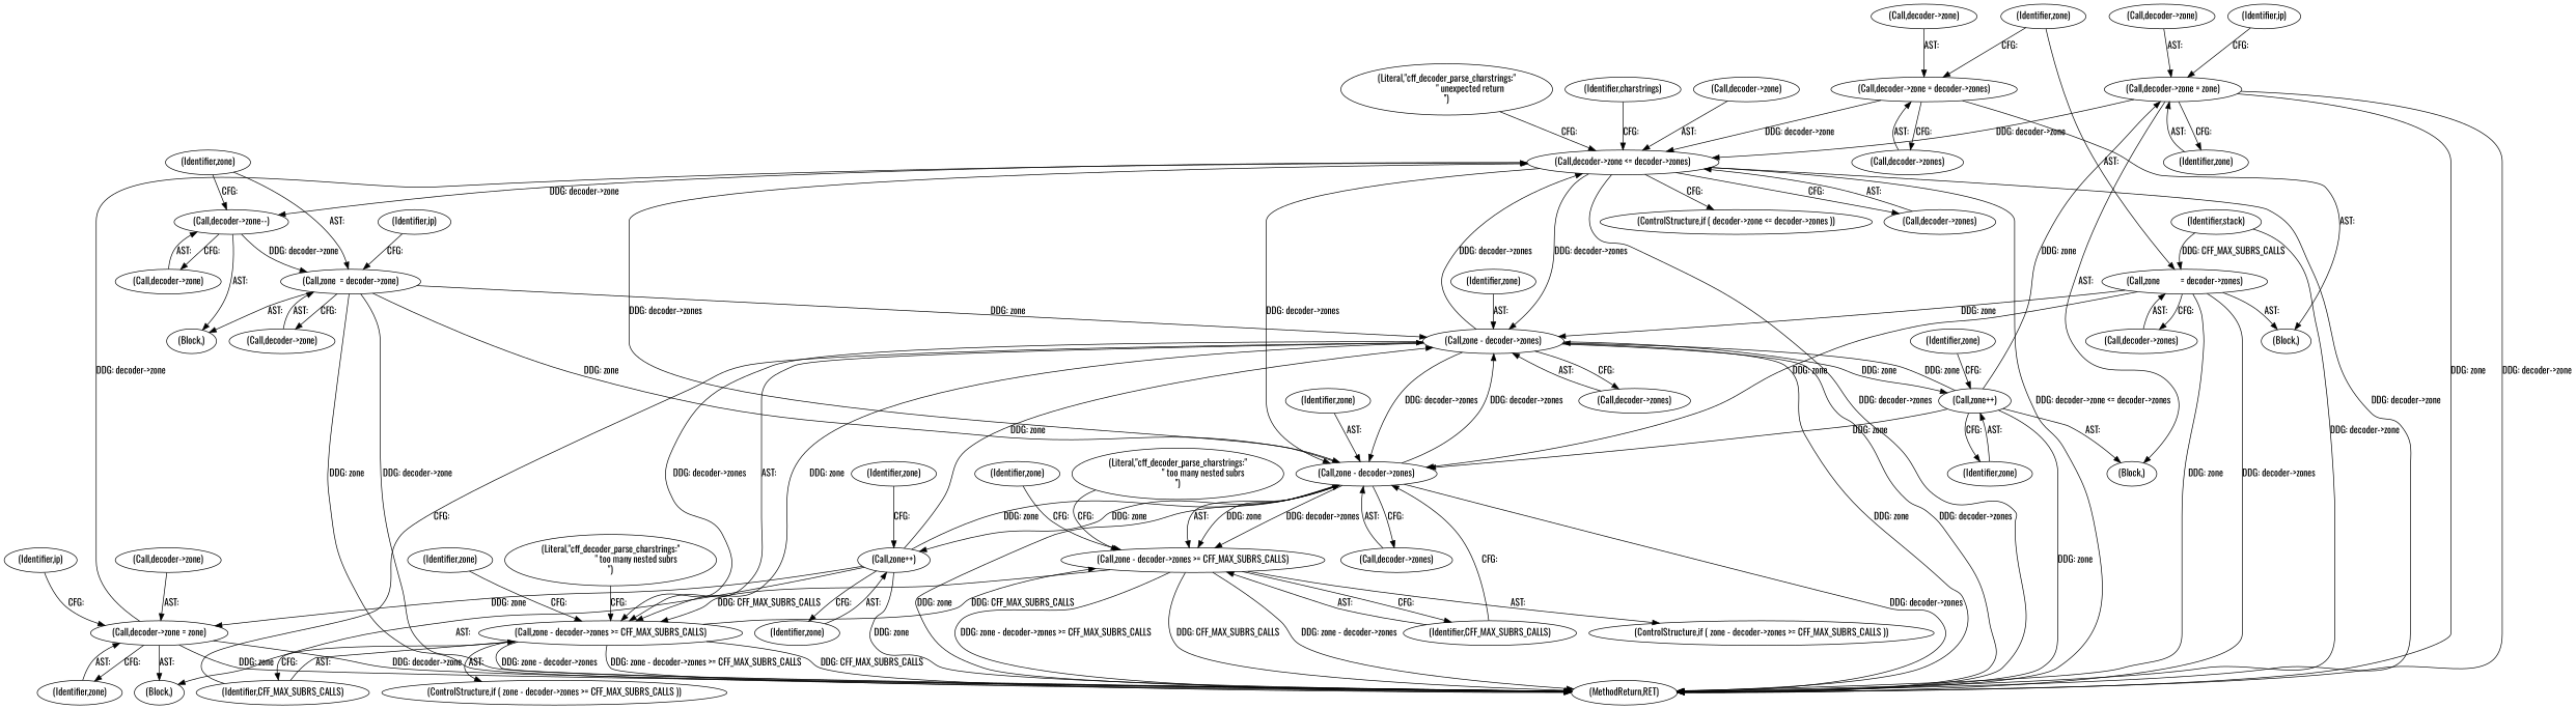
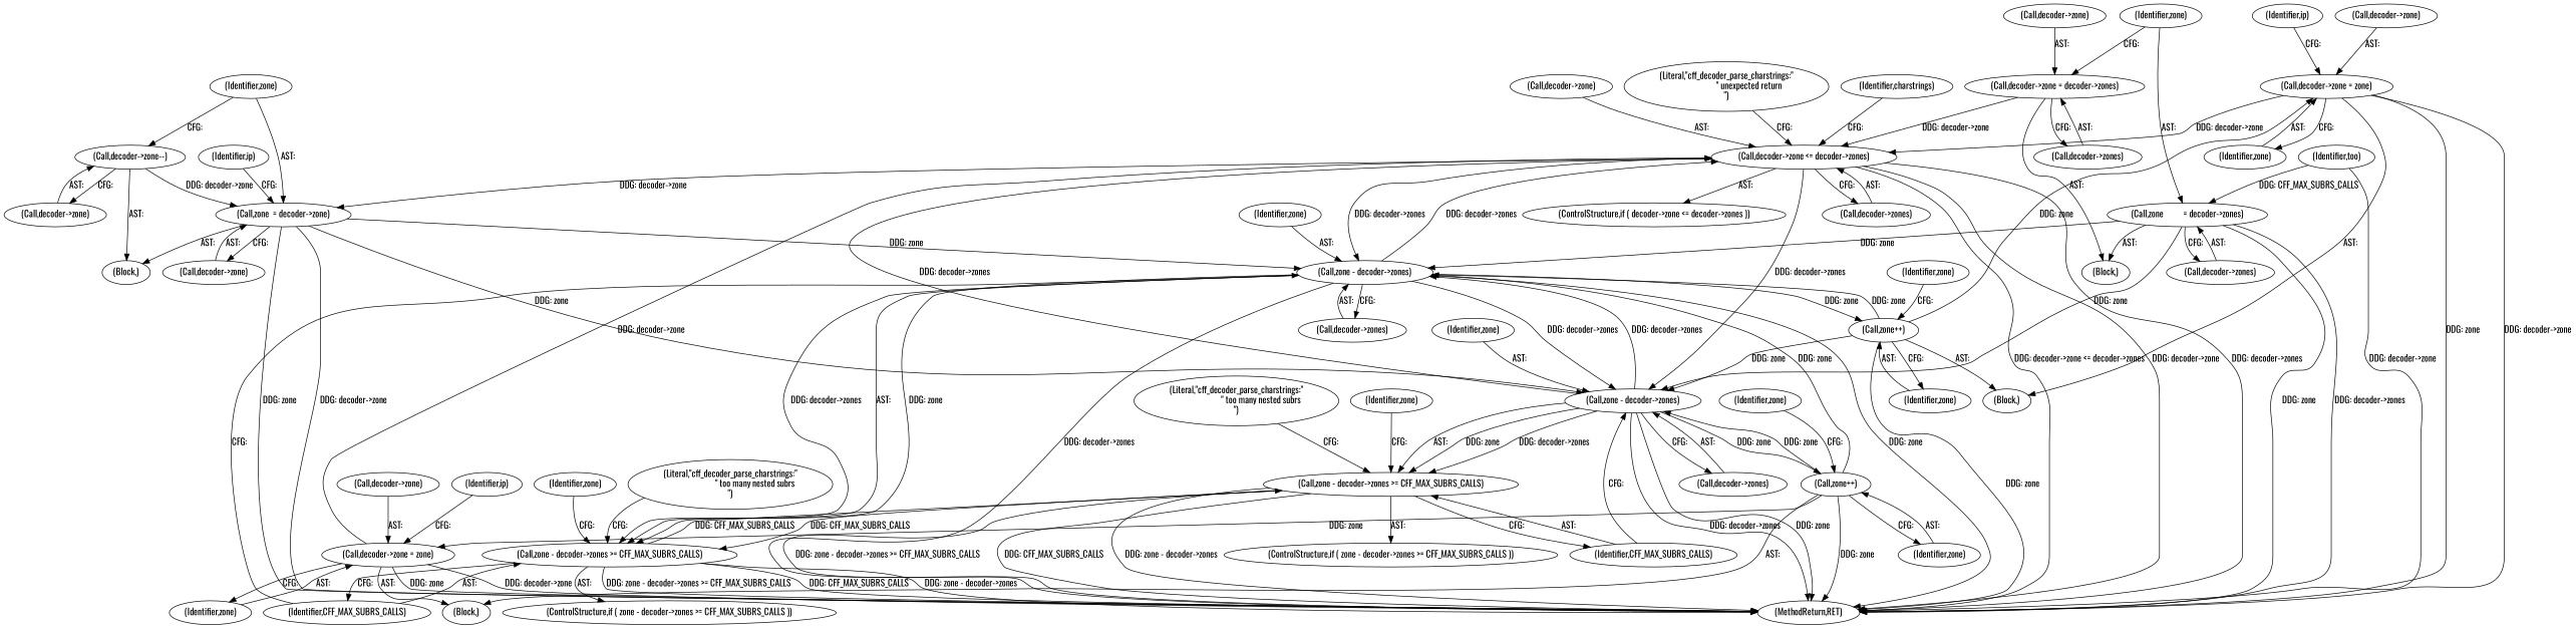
  digraph {
    fontname=Oswald
    node [fontname=Oswald]
    edge [fontname=Oswald]
    n1 [label="(Call,decoder->zone = zone)"]
    n2 [label="(Call,decoder->zone <= decoder->zones)"]
    n3 [label="(MethodReturn,RET)"]
    n4 [label="(Identifier,zone)"]
    n5 [label="(Block,)"]
    n6 [label="(Call,zone - decoder->zones)"]
    n7 [label="(Call,zone - decoder->zones)"]
    n8 [label="(Call,decoder->zone--)"]
    n9 [label="(ControlStructure,if ( decoder->zone <= decoder->zones ))"]
    n10 [label="(Call,decoder->zones)"]
    n11 [label="(Call,zone++)"]
    n12 [label="(Identifier,zone)"]
    n13 [label="(Call,zone - decoder->zones >= CFF_MAX_SUBRS_CALLS)"]
    n14 [label="(Call,decoder->zones)"]
    n15 [label="(Call,zone++)"]
    n16 [label="(Call,zone - decoder->zones >= CFF_MAX_SUBRS_CALLS)"]
    n17 [label="(Call,decoder->zones)"]
    n18 [label="(Identifier,CFF_MAX_SUBRS_CALLS)"]
    n19 [label="(ControlStructure,if ( zone - decoder->zones >= CFF_MAX_SUBRS_CALLS ))"]
    n20 [label="(Call,zone  = decoder->zone)"]
    n21 [label="(Call,decoder->zone)"]
    n22 [label="(Block,)"]
    n23 [label="(Call,decoder->zone)"]
    n24 [label="(Call,decoder->zone = decoder->zones)"]
    n25 [label="(Block,)"]
    n26 [label="(Call,decoder->zones)"]
    n27 [label="(Call,decoder->zone = zone)"]
    n28 [label="(Block,)"]
    n29 [label="(Identifier,zone)"]
    n30 [label="(Identifier,zone)"]
    n31 [label="(ControlStructure,if ( zone - decoder->zones >= CFF_MAX_SUBRS_CALLS ))"]
    n32 [label="(Identifier,CFF_MAX_SUBRS_CALLS)"]
    n33 [label="(Call,zone          = decoder->zones)"]
    n34 [label="(Call,decoder->zones)"]
    n35 [label="(Identifier,zone)"]
    n36 [label="(Literal,\"cff_decoder_parse_charstrings:\"\n                         \" too many nested subrs\n\")"]
    n37 [label="(Identifier,zone)"]
    n38 [label="(Literal,\"cff_decoder_parse_charstrings:\"\n                         \" too many nested subrs\n\")"]
    n39 [label="(Call,decoder->zone)"]
    n40 [label="(Identifier,zone)"]
    n41 [label="(Identifier,zone)"]
    n42 [label="(Literal,\"cff_decoder_parse_charstrings:\"\n                       \" unexpected return\n\")"]
    n43 [label="(Call,decoder->zone)"]
    n44 [label="(Identifier,ip)"]
    n45 [label="(Identifier,zone)"]
    n46 [label="(Identifier,charstrings)"]
    n47 [label="(Identifier,zone)"]
    n48 [label="(Identifier,zone)"]
    n49 [label="(Call,decoder->zone)"]
    n50 [label="(Identifier,ip)"]
-   n51 [label="(Identifier,stack)"]
+   n51 [label="(Identifier,too)"]
    n52 [label="(Identifier,zone)"]
    n53 [label="(Identifier,ip)"]
    n54 [label="(Call,decoder->zone)"]
    n1 -> n2 [label="DDG: decoder->zone"]
    n1 -> n3 [label="DDG: zone"]
    n1 -> n3 [label="DDG: decoder->zone"]
    n1 -> n4 [label="CFG: "]
    n1 -> n5 [label="AST: "]
    n2 -> n3 [label="DDG: decoder->zone <= decoder->zones"]
    n2 -> n3 [label="DDG: decoder->zone"]
    n2 -> n3 [label="DDG: decoder->zones"]
    n2 -> n6 [label="DDG: decoder->zones"]
    n2 -> n7 [label="DDG: decoder->zones"]
-   n2 -> n8 [label="DDG: decoder->zone"]
-   n2 -> n9 [label="CFG: "]
+   n2 -> n20 [label="DDG: decoder->zone"]
+   n2 -> n9 [label="AST: "]
    n2 -> n10 [label="CFG: "]
    n4 -> n1 [label="AST: "]
    n6 -> n2 [label="DDG: decoder->zones"]
    n6 -> n3 [label="DDG: decoder->zones"]
    n6 -> n3 [label="DDG: zone"]
    n6 -> n7 [label="DDG: decoder->zones"]
    n6 -> n11 [label="DDG: zone"]
    n6 -> n13 [label="AST: "]
    n6 -> n13 [label="DDG: zone"]
    n6 -> n13 [label="DDG: decoder->zones"]
    n6 -> n14 [label="CFG: "]
    n7 -> n2 [label="DDG: decoder->zones"]
    n7 -> n3 [label="DDG: decoder->zones"]
    n7 -> n3 [label="DDG: zone"]
    n7 -> n6 [label="DDG: decoder->zones"]
    n7 -> n15 [label="DDG: zone"]
    n7 -> n16 [label="AST: "]
    n7 -> n16 [label="DDG: zone"]
    n7 -> n16 [label="DDG: decoder->zones"]
    n7 -> n17 [label="CFG: "]
    n8 -> n20 [label="DDG: decoder->zone"]
    n8 -> n22 [label="AST: "]
    n8 -> n23 [label="CFG: "]
    n10 -> n2 [label="AST: "]
    n11 -> n1 [label="DDG: zone"]
    n11 -> n3 [label="DDG: zone"]
    n11 -> n5 [label="AST: "]
    n11 -> n6 [label="DDG: zone"]
    n11 -> n7 [label="DDG: zone"]
    n11 -> n12 [label="CFG: "]
    n12 -> n11 [label="AST: "]
    n13 -> n3 [label="DDG: CFF_MAX_SUBRS_CALLS"]
    n13 -> n3 [label="DDG: zone - decoder->zones"]
    n13 -> n3 [label="DDG: zone - decoder->zones >= CFF_MAX_SUBRS_CALLS"]
    n13 -> n16 [label="DDG: CFF_MAX_SUBRS_CALLS"]
    n13 -> n18 [label="CFG: "]
    n13 -> n19 [label="AST: "]
    n14 -> n6 [label="AST: "]
    n15 -> n3 [label="DDG: zone"]
    n15 -> n6 [label="DDG: zone"]
    n15 -> n7 [label="DDG: zone"]
    n15 -> n27 [label="DDG: zone"]
    n15 -> n28 [label="AST: "]
    n15 -> n30 [label="CFG: "]
    n16 -> n3 [label="DDG: zone - decoder->zones >= CFF_MAX_SUBRS_CALLS"]
    n16 -> n3 [label="DDG: CFF_MAX_SUBRS_CALLS"]
    n16 -> n3 [label="DDG: zone - decoder->zones"]
    n16 -> n13 [label="DDG: CFF_MAX_SUBRS_CALLS"]
    n16 -> n31 [label="AST: "]
    n16 -> n32 [label="CFG: "]
    n17 -> n7 [label="AST: "]
    n18 -> n6 [label="CFG: "]
    n18 -> n13 [label="AST: "]
    n20 -> n3 [label="DDG: zone"]
    n20 -> n3 [label="DDG: decoder->zone"]
    n20 -> n6 [label="DDG: zone"]
    n20 -> n7 [label="DDG: zone"]
    n20 -> n21 [label="CFG: "]
    n20 -> n22 [label="AST: "]
    n21 -> n20 [label="AST: "]
    n23 -> n8 [label="AST: "]
    n24 -> n2 [label="DDG: decoder->zone"]
    n24 -> n25 [label="AST: "]
    n24 -> n26 [label="CFG: "]
    n26 -> n24 [label="AST: "]
    n27 -> n2 [label="DDG: decoder->zone"]
    n27 -> n3 [label="DDG: zone"]
    n27 -> n3 [label="DDG: decoder->zone"]
    n27 -> n28 [label="AST: "]
    n27 -> n29 [label="CFG: "]
    n29 -> n27 [label="AST: "]
    n30 -> n15 [label="AST: "]
    n32 -> n7 [label="CFG: "]
    n32 -> n16 [label="AST: "]
    n33 -> n3 [label="DDG: zone"]
    n33 -> n3 [label="DDG: decoder->zones"]
    n33 -> n6 [label="DDG: zone"]
    n33 -> n7 [label="DDG: zone"]
    n33 -> n25 [label="AST: "]
    n33 -> n34 [label="CFG: "]
    n34 -> n33 [label="AST: "]
    n35 -> n24 [label="CFG: "]
    n35 -> n33 [label="AST: "]
    n36 -> n16 [label="CFG: "]
    n37 -> n11 [label="CFG: "]
    n38 -> n13 [label="CFG: "]
    n39 -> n27 [label="AST: "]
    n40 -> n7 [label="AST: "]
    n41 -> n8 [label="CFG: "]
    n41 -> n20 [label="AST: "]
    n42 -> n2 [label="CFG: "]
    n43 -> n1 [label="AST: "]
    n44 -> n1 [label="CFG: "]
    n45 -> n6 [label="AST: "]
    n46 -> n2 [label="CFG: "]
    n47 -> n16 [label="CFG: "]
    n48 -> n13 [label="CFG: "]
    n49 -> n24 [label="AST: "]
    n50 -> n27 [label="CFG: "]
    n51 -> n3 [label="DDG: decoder->zone"]
    n51 -> n33 [label="DDG: CFF_MAX_SUBRS_CALLS"]
    n52 -> n15 [label="CFG: "]
    n53 -> n20 [label="CFG: "]
    n54 -> n2 [label="AST: "]
  }
